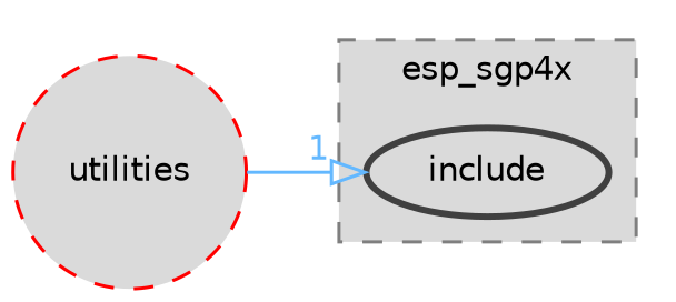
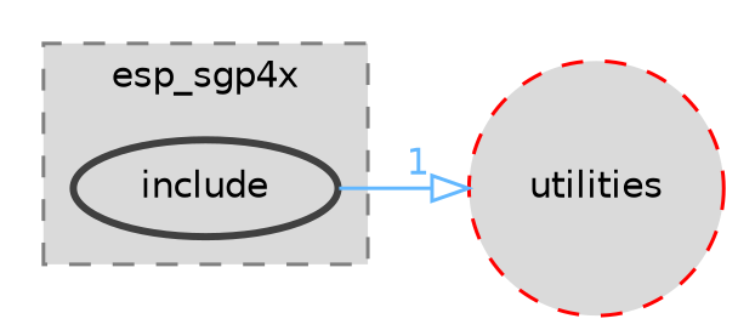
  digraph {
    compound=true
    rankdir=LR
    node [fillcolor="#dadada" fontname=Helvetica fontsize=10]
    n1 [color=grey25 height=0.2 label=include shape=ellipse style="filled,bold" width=0.4]
    n2 [color=red height=0.2 label=utilities shape=circle style="filled,dashed" width=0.4]
    subgraph cluster_1 {
      bgcolor="#dadada"
      fontname=Helvetica
      fontsize=10
      label=esp_sgp4x
      pencolor=grey50
      style="filled,dashed"
      n1
    }
-   n2 -> n1 [color=steelblue1 fontcolor=steelblue1 fontname=Helvetica fontsize=10 headlabel=1 labeldistance=1.5 labelfontname=Helvetica labelfontsize=10 arrowhead=onormal]
+   n1 -> n2 [color=steelblue1 fontcolor=steelblue1 fontname=Helvetica fontsize=10 headlabel=1 labeldistance=1.5 labelfontname=Helvetica labelfontsize=10 arrowhead=onormal]
  }
